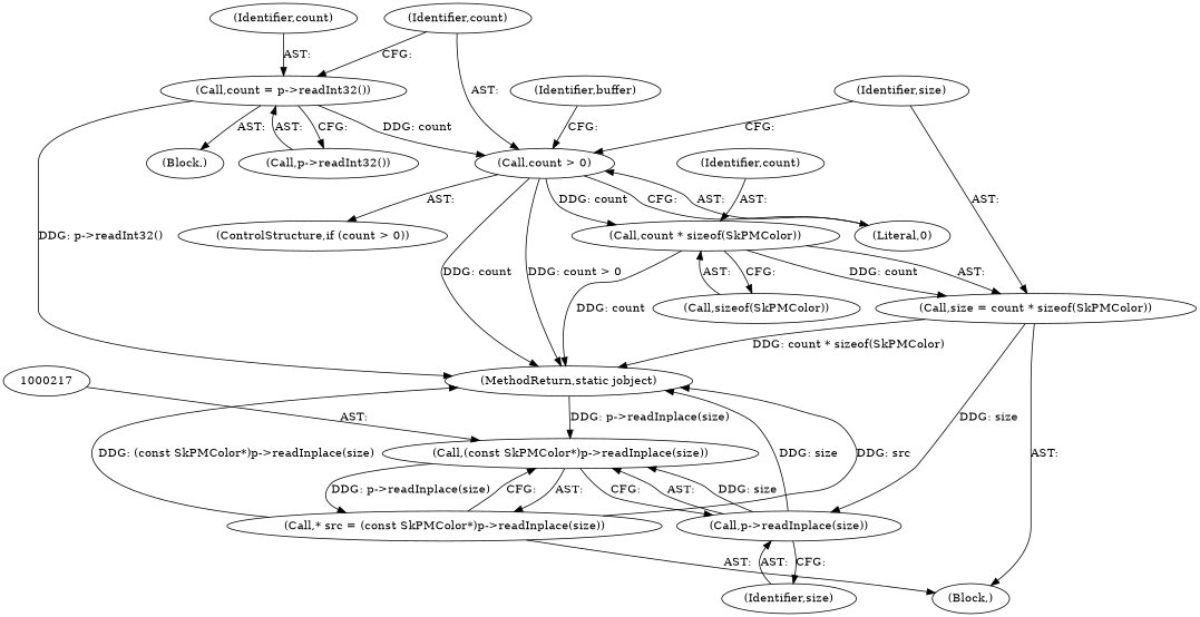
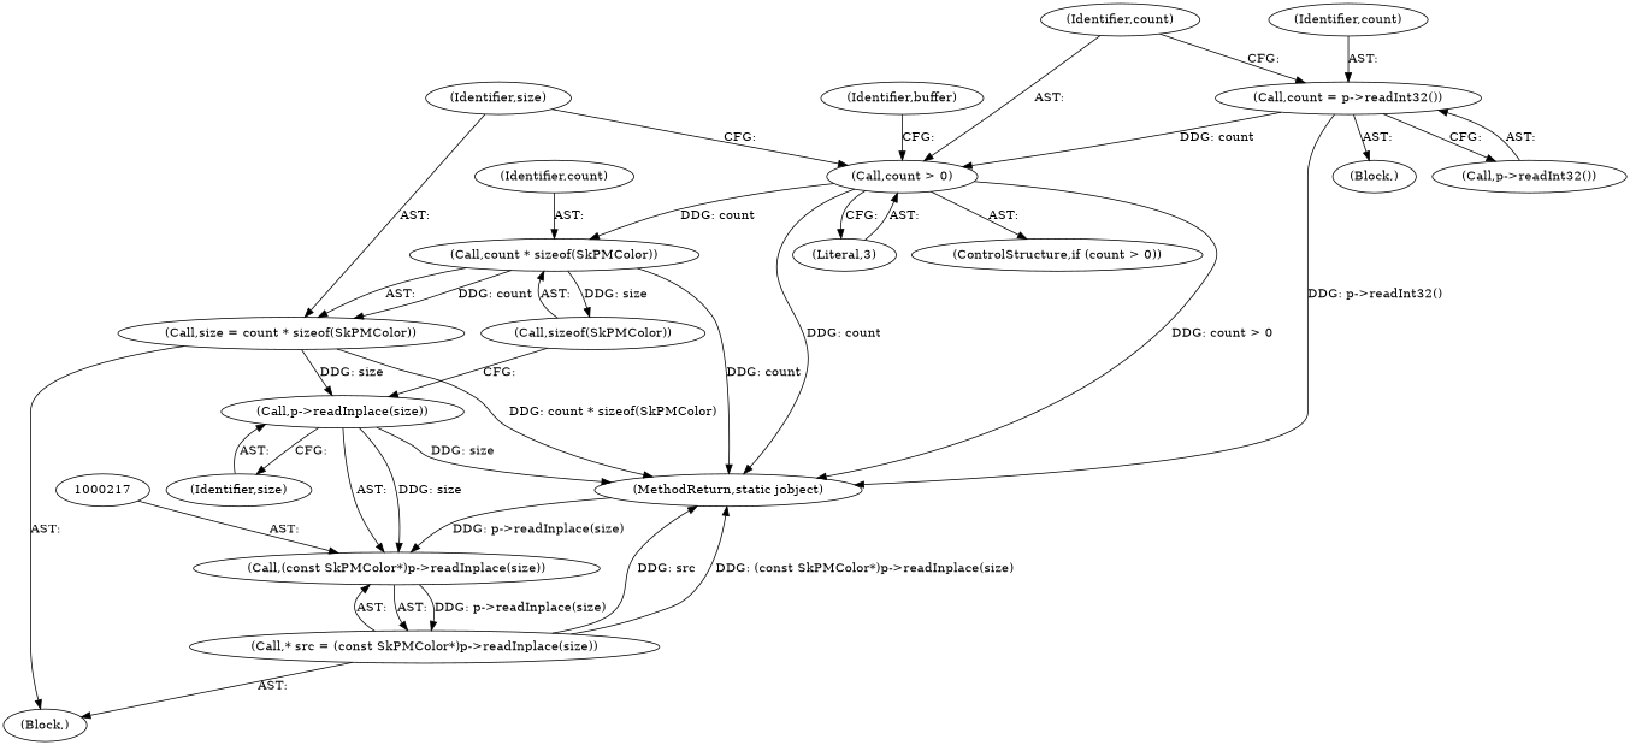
  digraph {
    n1 [label="(Call,count * sizeof(SkPMColor))"]
    n2 [label="(Call,size = count * sizeof(SkPMColor))"]
    n3 [label="(MethodReturn,static jobject)"]
    n4 [label="(Call,sizeof(SkPMColor))"]
    n5 [label="(Call,p->readInplace(size))"]
    n6 [label="(Block,)"]
    n7 [label="(Call,(const SkPMColor*)p->readInplace(size))"]
    n8 [label="(Call,count > 0)"]
-   n9 [label="(Literal,0)"]
+   n9 [label="(Literal,3)"]
    n10 [label="(ControlStructure,if (count > 0))"]
    n11 [label="(Call,count = p->readInt32())"]
    n12 [label="(Block,)"]
    n13 [label="(Call,p->readInt32())"]
    n14 [label="(Identifier,size)"]
    n15 [label="(Call,* src = (const SkPMColor*)p->readInplace(size))"]
    n16 [label="(Identifier,count)"]
    n17 [label="(Identifier,size)"]
    n18 [label="(Identifier,count)"]
    n19 [label="(Identifier,count)"]
    n20 [label="(Identifier,buffer)"]
    1000217
    n1 -> n2 [label="AST: "]
    n1 -> n2 [label="DDG: count"]
    n1 -> n3 [label="DDG: count"]
-   n1 -> n4 [label="CFG: "]
+   n1 -> n4 [label="DDG: size"]
    n2 -> n3 [label="DDG: count * sizeof(SkPMColor)"]
    n2 -> n5 [label="DDG: size"]
    n2 -> n6 [label="AST: "]
    n3 -> n7 [label="DDG: p->readInplace(size)"]
    n4 -> n1 [label="AST: "]
    n5 -> n3 [label="DDG: size"]
    n5 -> n7 [label="AST: "]
    n5 -> n7 [label="DDG: size"]
    n5 -> n14 [label="CFG: "]
-   n7 -> n5 [label="CFG: "]
+   n4 -> n5 [label="CFG: "]
    n7 -> n15 [label="AST: "]
    n7 -> n15 [label="DDG: p->readInplace(size)"]
    n8 -> n1 [label="DDG: count"]
    n8 -> n3 [label="DDG: count"]
    n8 -> n3 [label="DDG: count > 0"]
    n8 -> n9 [label="CFG: "]
    n8 -> n10 [label="AST: "]
    n9 -> n8 [label="AST: "]
    n11 -> n3 [label="DDG: p->readInt32()"]
    n11 -> n8 [label="DDG: count"]
    n11 -> n12 [label="AST: "]
    n11 -> n13 [label="CFG: "]
    n13 -> n11 [label="AST: "]
    n14 -> n5 [label="AST: "]
    n15 -> n3 [label="DDG: (const SkPMColor*)p->readInplace(size)"]
    n15 -> n3 [label="DDG: src"]
    n15 -> n6 [label="AST: "]
-   n15 -> n7 [label="CFG: "]
+   n15 -> n7 [label="AST: "]
    n16 -> n11 [label="AST: "]
    n17 -> n2 [label="AST: "]
    n17 -> n8 [label="CFG: "]
    n18 -> n1 [label="AST: "]
    n19 -> n8 [label="AST: "]
    n19 -> n11 [label="CFG: "]
    n20 -> n8 [label="CFG: "]
    1000217 -> n7 [label="AST: "]
  }
